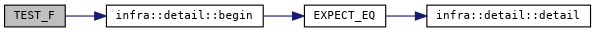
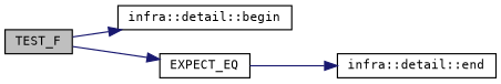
  digraph {
    fontname="DejaVu Sans Mono"
    rankdir=LR
    node [color=black fillcolor=white fontname="DejaVu Sans Mono" fontsize=10 shape=record style=filled]
    edge [color=midnightblue fontname="DejaVu Sans Mono" fontsize=10 labelfontname=Helvetica labelfontsize=10 style=solid]
    n1 [fillcolor=grey75 fontcolor=black height=0.2 label=TEST_F width=0.4]
    n2 [height=0.2 label="infra::detail::begin" width=0.4]
    n3 [height=0.2 label=EXPECT_EQ width=0.4]
-   n4 [height=0.2 label="infra::detail::detail" width=0.4]
+   n4 [height=0.2 label="infra::detail::end" width=0.4]
    n1 -> n2
-   n2 -> n3
+   n1 -> n3
    n3 -> n4
  }
